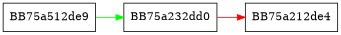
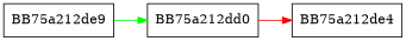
  digraph {
    rankdir=LR
    splines=ortho
    node [shape=box]
-   BB75a212dd0 [label=BB75a232dd0]
+   BB75a212dd0
    BB75a212de4
-   BB75a212de9 [label=BB75a512de9]
+   BB75a212de9
    BB75a212dd0 -> BB75a212de4 [color=red]
    BB75a212de9 -> BB75a212dd0 [color=green]
  }
